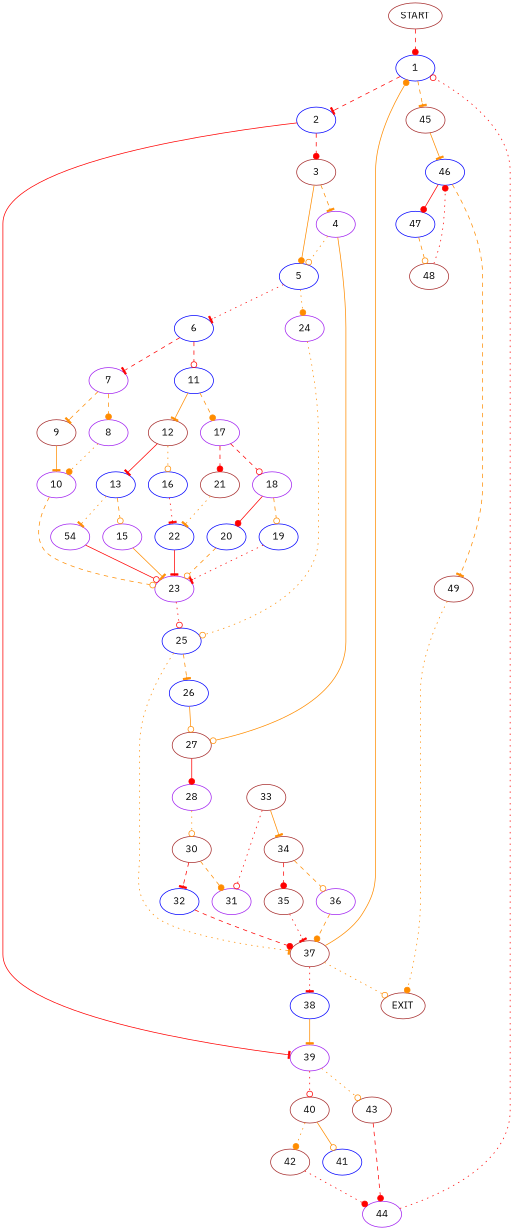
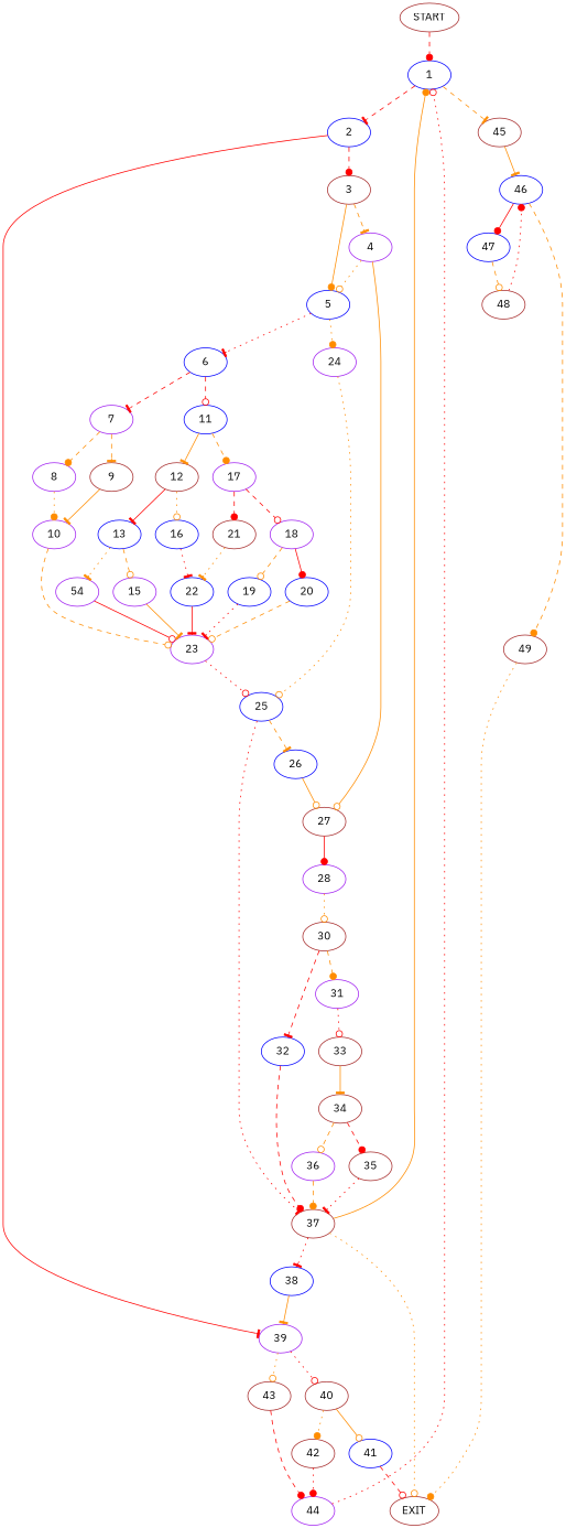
  digraph {
    fontname="IBM Plex Sans"
    node [color=brown fontname="IBM Plex Sans"]
    edge [arrowhead=tee color=darkorange fontname="IBM Plex Sans" style=dashed]
    n1 [label=START]
    1 [color=blue]
    2 [color=blue]
    45
    3
    39 [color=purple]
    46 [color=blue]
    4 [color=purple]
    5 [color=blue]
    40
    43
    27
    6 [color=blue]
    24 [color=purple]
    28 [color=purple]
    7 [color=purple]
    11 [color=blue]
    25 [color=blue]
    8 [color=purple]
    9
    12
    17 [color=purple]
    10 [color=purple]
    23 [color=purple]
    13 [color=blue]
    16 [color=blue]
    18 [color=purple]
    21
    n29 [color=purple label=54]
    15 [color=purple]
    22 [color=blue]
    19 [color=blue]
    20 [color=blue]
    26 [color=blue]
    37
    30
    38 [color=blue]
    n38 [label=EXIT]
    31 [color=purple]
    32 [color=blue]
    34
    35
    36 [color=purple]
    33
    41 [color=blue]
    42
    44 [color=purple]
    47 [color=blue]
    49
    48
    n1 -> 1 [arrowhead=dot color=red]
    1 -> 2 [color=red]
    1 -> 45
    2 -> 3 [arrowhead=dot color=red]
    2 -> 39 [color=red style=solid]
    45 -> 46 [style=solid]
    3 -> 4
    3 -> 5 [arrowhead=dot style=solid]
    39 -> 40 [arrowhead=odot color=red style=dotted]
    39 -> 43 [arrowhead=odot style=dotted]
    46 -> 47 [arrowhead=dot color=red style=solid]
-   46 -> 49
+   46 -> 49 [arrowhead=dot]
    4 -> 5 [arrowhead=odot style=dotted]
    4 -> 27 [arrowhead=odot style=solid]
    5 -> 6 [color=red style=dotted]
    5 -> 24 [arrowhead=dot style=dotted]
    40 -> 41 [arrowhead=odot style=solid]
    40 -> 42 [arrowhead=dot style=dotted]
    43 -> 44 [arrowhead=dot color=red]
    27 -> 28 [arrowhead=dot color=red style=solid]
    6 -> 7 [color=red]
    6 -> 11 [arrowhead=odot color=red]
    24 -> 25 [arrowhead=odot style=dotted]
    28 -> 30 [arrowhead=odot style=dotted]
    7 -> 8 [arrowhead=dot]
    7 -> 9
    11 -> 12 [style=solid]
    11 -> 17 [arrowhead=dot]
    25 -> 26
-   25 -> 37 [style=dotted]
+   25 -> 37 [color=red style=dotted]
    8 -> 10 [arrowhead=dot style=dotted]
    9 -> 10 [style=solid]
    12 -> 13 [color=red style=solid]
    12 -> 16 [arrowhead=odot style=dotted]
    17 -> 18 [arrowhead=odot color=red]
    17 -> 21 [arrowhead=dot color=red]
    10 -> 23 [arrowhead=odot]
    23 -> 25 [arrowhead=odot color=red style=dotted]
    13 -> n29 [style=dotted]
    13 -> 15 [arrowhead=odot]
    16 -> 22 [color=red style=dotted]
    18 -> 19 [arrowhead=odot]
    18 -> 20 [arrowhead=dot color=red style=solid]
    21 -> 22 [style=dotted]
    n29 -> 23 [arrowhead=odot color=red style=solid]
    15 -> 23 [style=solid]
    22 -> 23 [color=red style=solid]
    19 -> 23 [color=red style=dotted]
    20 -> 23 [arrowhead=odot]
    26 -> 27 [arrowhead=odot style=solid]
    37 -> 1 [arrowhead=dot style=solid tailport=s2]
    37 -> 38 [color=red style=dotted]
    37 -> n38 [arrowhead=odot style=dotted]
    30 -> 31 [arrowhead=dot]
    30 -> 32 [color=red]
    38 -> 39 [style=solid]
-   33 -> 31 [arrowhead=odot color=red style=dotted]
+   31 -> 33 [arrowhead=odot color=red style=dotted]
    32 -> 37 [arrowhead=dot color=red]
    34 -> 35 [arrowhead=dot color=red]
    34 -> 36 [arrowhead=odot]
    35 -> 37 [color=red style=dotted]
    36 -> 37 [arrowhead=dot]
    33 -> 34 [style=solid]
+   41 -> n38 [arrowhead=odot color=red]
    42 -> 44 [arrowhead=dot color=red style=dotted]
    44 -> 1 [arrowhead=odot color=red style=dotted]
    47 -> 48 [arrowhead=odot]
    49 -> n38 [arrowhead=dot style=dotted]
    48 -> 46 [arrowhead=dot color=red style=dotted]
  }
